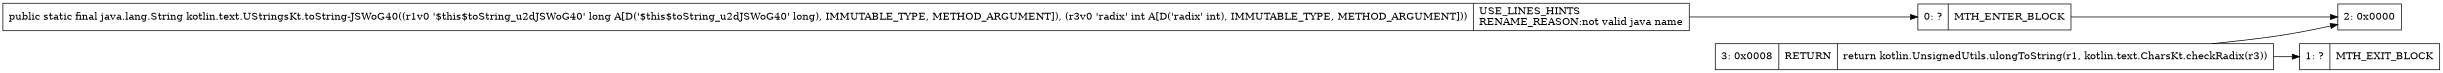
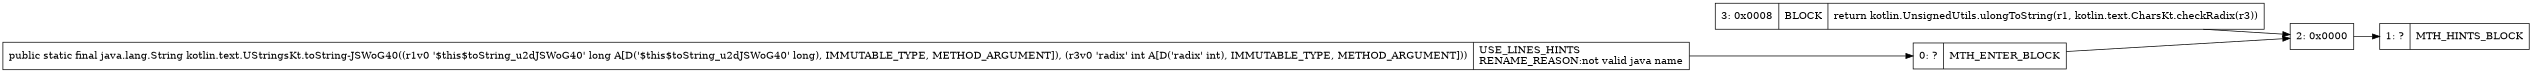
  digraph {
    rankdir=LR
    node [shape=record]
    n1 [label="{0\:\ ?|MTH_ENTER_BLOCK\l}"]
    n2 [label="{2\:\ 0x0000}"]
-   n3 [label="{3\:\ 0x0008|RETURN\l|return kotlin.UnsignedUtils.ulongToString(r1, kotlin.text.CharsKt.checkRadix(r3))\l}"]
-   n4 [label="{1\:\ ?|MTH_EXIT_BLOCK\l}"]
+   n3 [label="{3\:\ 0x0008|BLOCK\l|return kotlin.UnsignedUtils.ulongToString(r1, kotlin.text.CharsKt.checkRadix(r3))\l}"]
+   n4 [label="{1\:\ ?|MTH_HINTS_BLOCK\l}"]
    n5 [label="{public static final java.lang.String kotlin.text.UStringsKt.toString\-JSWoG40((r1v0 '$this$toString_u2dJSWoG40' long A[D('$this$toString_u2dJSWoG40' long), IMMUTABLE_TYPE, METHOD_ARGUMENT]), (r3v0 'radix' int A[D('radix' int), IMMUTABLE_TYPE, METHOD_ARGUMENT]))  | USE_LINES_HINTS\lRENAME_REASON:not valid java name\l}"]
    n1 -> n2
    n3 -> n2
-   n3 -> n4
+   n2 -> n4
    n5 -> n1
  }
